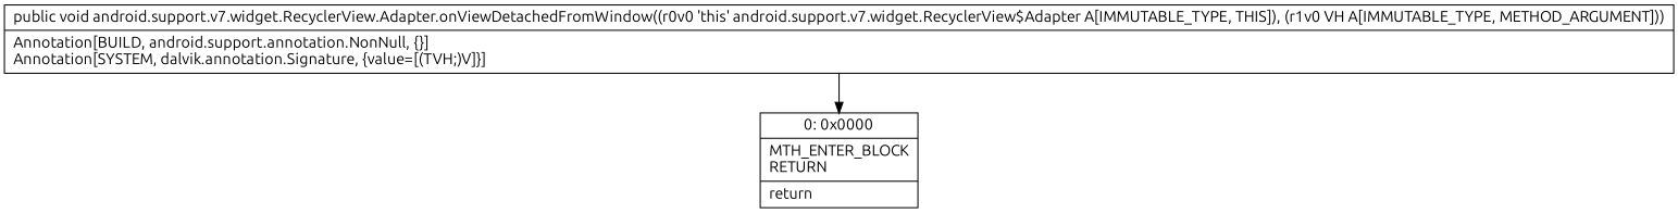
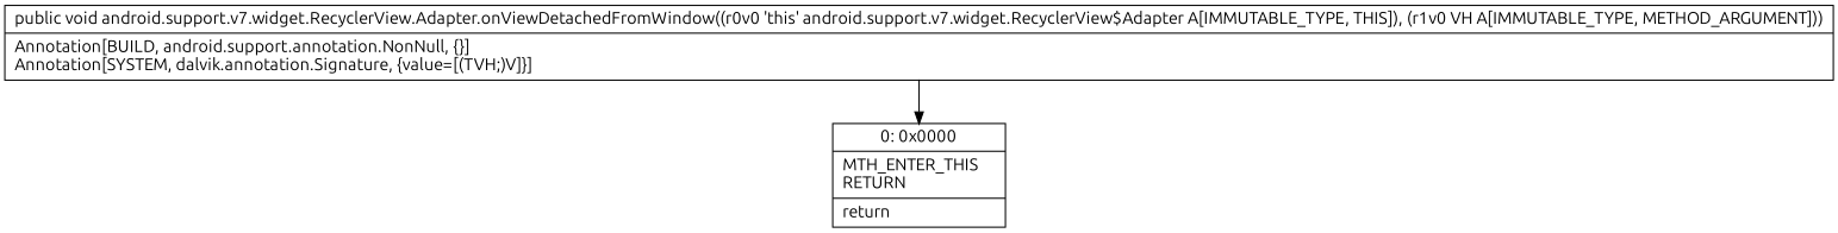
  digraph {
    fontname=Ubuntu
    node [shape=record fontname=Ubuntu]
-   n1 [label="{0\:\ 0x0000|MTH_ENTER_BLOCK\lRETURN\l|return\l}"]
+   n1 [label="{0\:\ 0x0000|MTH_ENTER_THIS\lRETURN\l|return\l}"]
    n2 [label="{public void android.support.v7.widget.RecyclerView.Adapter.onViewDetachedFromWindow((r0v0 'this' android.support.v7.widget.RecyclerView$Adapter A[IMMUTABLE_TYPE, THIS]), (r1v0 VH A[IMMUTABLE_TYPE, METHOD_ARGUMENT]))  | Annotation[BUILD, android.support.annotation.NonNull, \{\}]\lAnnotation[SYSTEM, dalvik.annotation.Signature, \{value=[(TVH;)V]\}]\l}"]
    n2 -> n1 [fontname=Ubuntu]
  }
